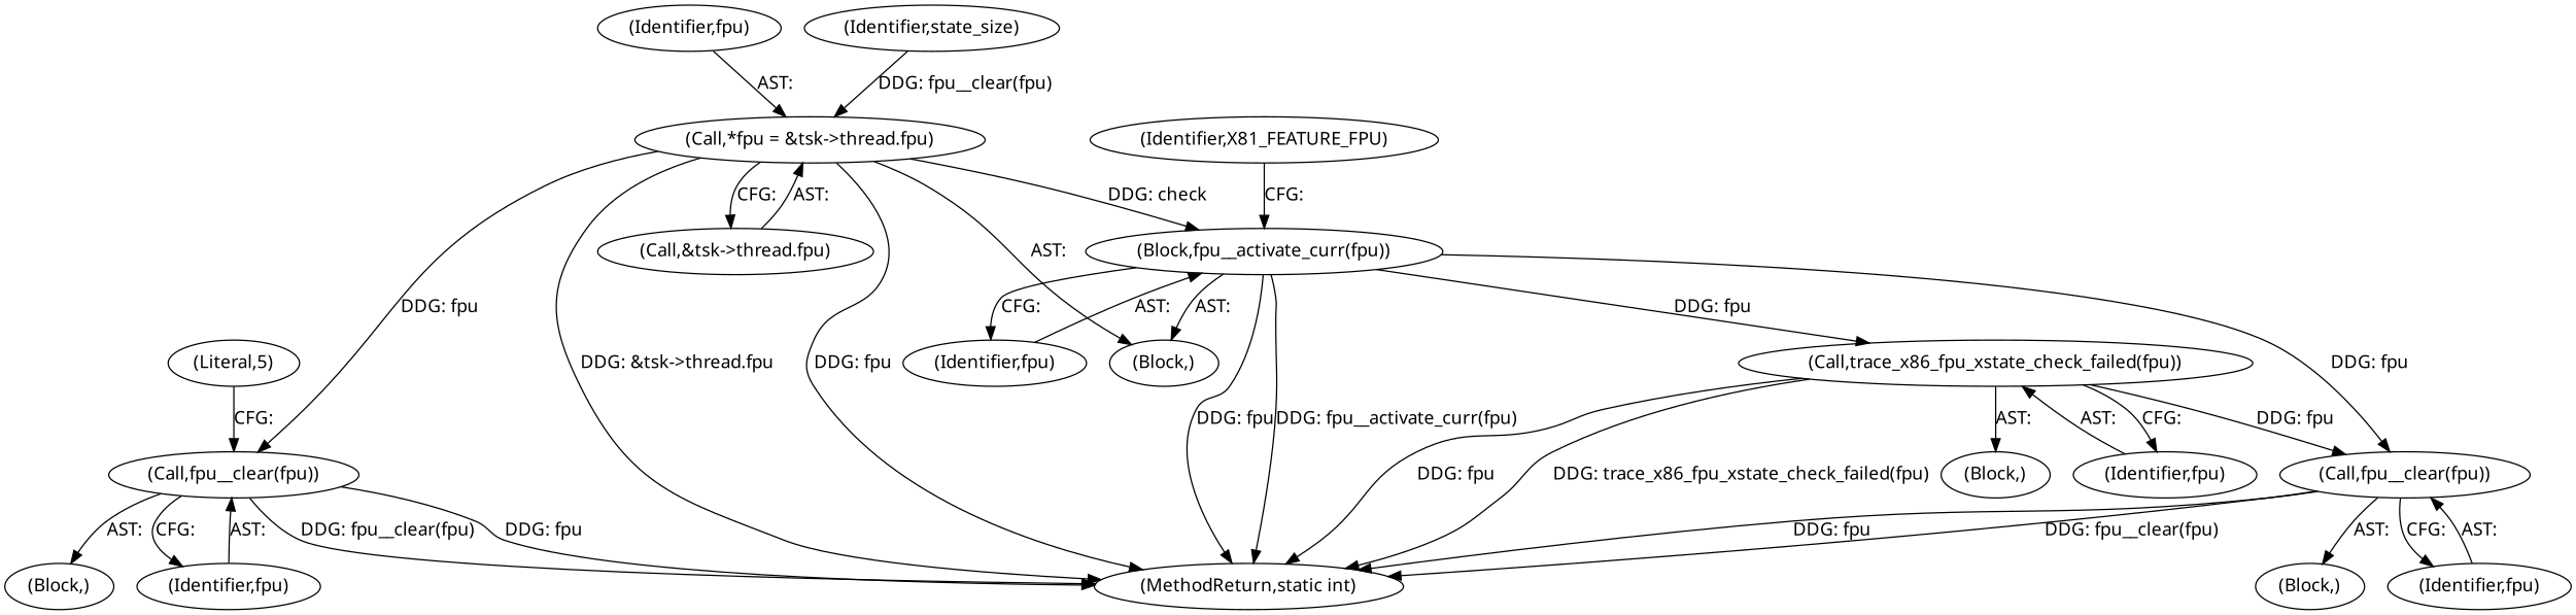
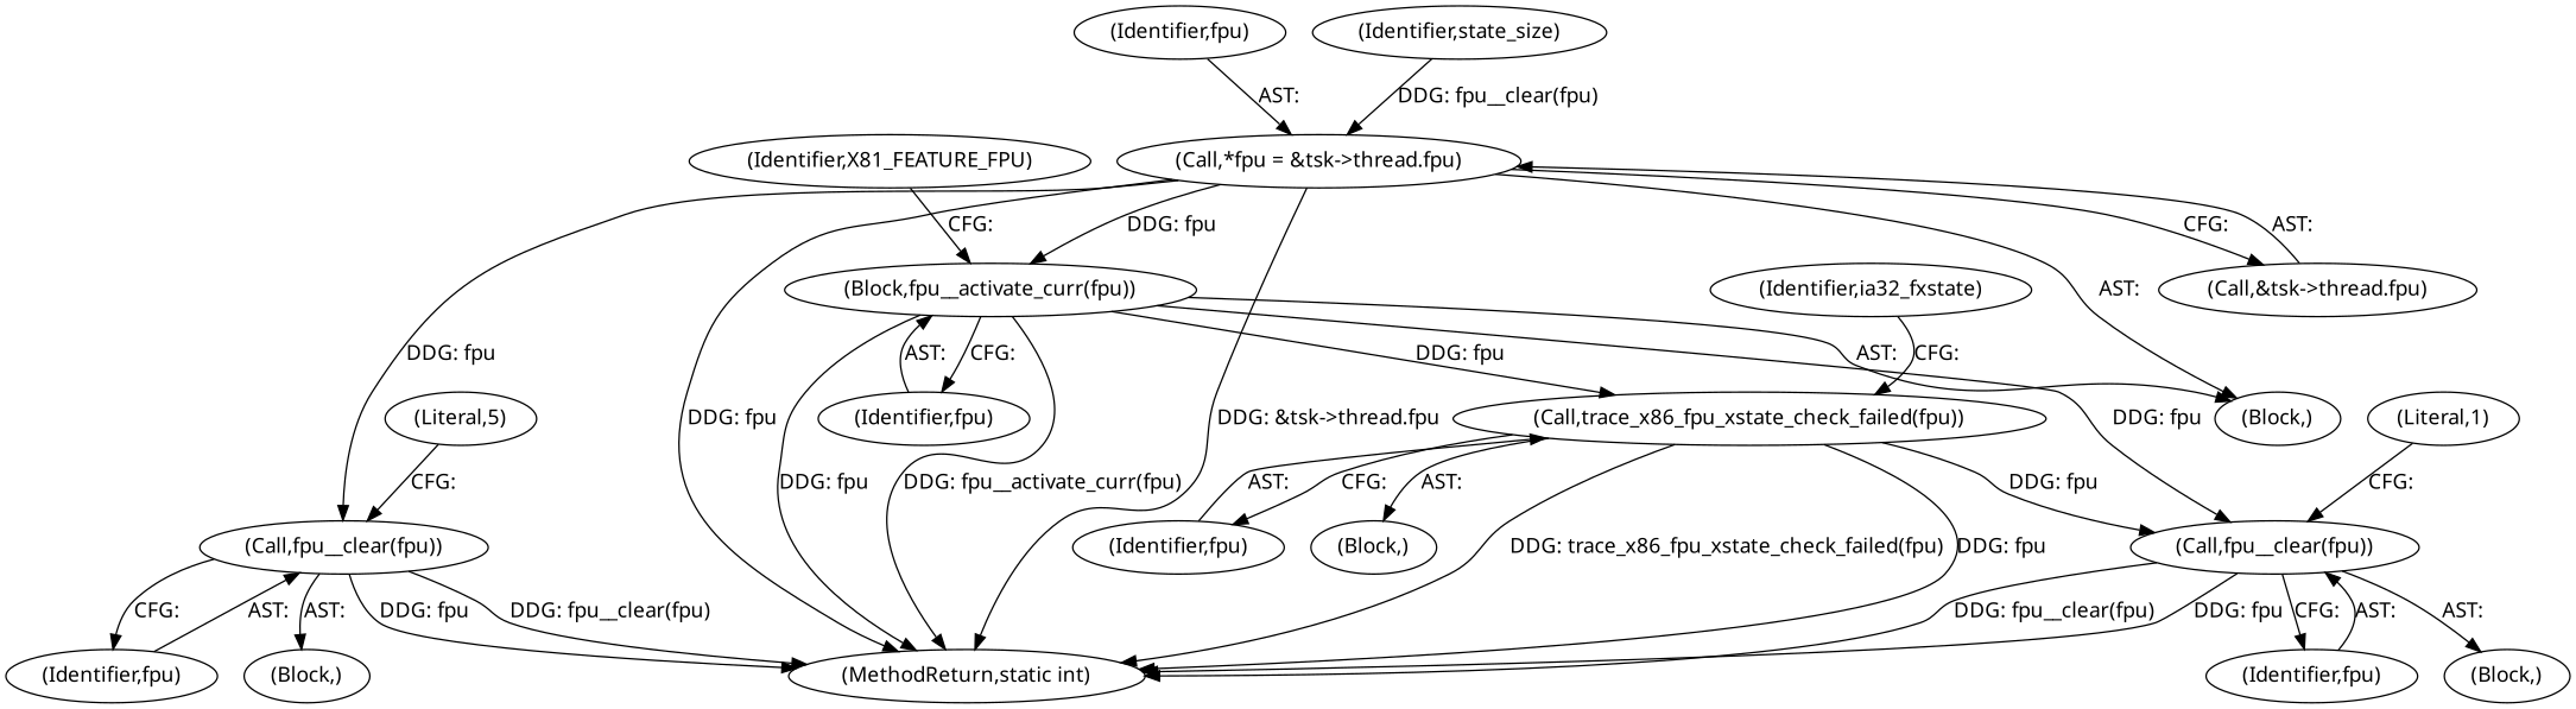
  digraph {
    fontname="Noto Sans"
    node [fontname="Noto Sans"]
    edge [fontname="Noto Sans"]
    n1 [label="(Call,*fpu = &tsk->thread.fpu)"]
    n2 [label="(Call,fpu__clear(fpu))"]
    n3 [label="(Block,fpu__activate_curr(fpu))"]
    n4 [label="(MethodReturn,static int)"]
    n5 [label="(Block,)"]
    n6 [label="(Call,&tsk->thread.fpu)"]
    n7 [label="(Identifier,fpu)"]
    n8 [label="(Block,)"]
    n9 [label="(Call,trace_x86_fpu_xstate_check_failed(fpu))"]
    n10 [label="(Call,fpu__clear(fpu))"]
    n11 [label="(Identifier,fpu)"]
    n12 [label="(Block,)"]
    n13 [label="(Identifier,fpu)"]
    n14 [label="(Identifier,fpu)"]
    n15 [label="(Block,)"]
    n16 [label="(Literal,5)"]
+   n17 [label="(Literal,1)"]
    n18 [label="(Identifier,fpu)"]
+   n19 [label="(Identifier,ia32_fxstate)"]
    n20 [label="(Identifier,X81_FEATURE_FPU)"]
    n21 [label="(Identifier,state_size)"]
    n1 -> n2 [label="DDG: fpu"]
-   n1 -> n3 [label="DDG: check"]
+   n1 -> n3 [label="DDG: fpu"]
    n1 -> n4 [label="DDG: &tsk->thread.fpu"]
    n1 -> n4 [label="DDG: fpu"]
    n1 -> n5 [label="AST: "]
    n1 -> n6 [label="CFG: "]
    n2 -> n4 [label="DDG: fpu__clear(fpu)"]
    n2 -> n4 [label="DDG: fpu"]
    n2 -> n7 [label="CFG: "]
    n2 -> n8 [label="AST: "]
    n3 -> n4 [label="DDG: fpu"]
    n3 -> n4 [label="DDG: fpu__activate_curr(fpu)"]
    n3 -> n5 [label="AST: "]
    n3 -> n9 [label="DDG: fpu"]
    n3 -> n10 [label="DDG: fpu"]
    n3 -> n11 [label="CFG: "]
    n6 -> n1 [label="AST: "]
    n7 -> n2 [label="AST: "]
    n9 -> n4 [label="DDG: trace_x86_fpu_xstate_check_failed(fpu)"]
    n9 -> n4 [label="DDG: fpu"]
    n9 -> n10 [label="DDG: fpu"]
    n9 -> n12 [label="AST: "]
    n9 -> n13 [label="CFG: "]
    n10 -> n4 [label="DDG: fpu__clear(fpu)"]
    n10 -> n4 [label="DDG: fpu"]
    n10 -> n14 [label="CFG: "]
    n10 -> n15 [label="AST: "]
    n11 -> n3 [label="AST: "]
    n13 -> n9 [label="AST: "]
    n14 -> n10 [label="AST: "]
    n16 -> n2 [label="CFG: "]
+   n17 -> n10 [label="CFG: "]
    n18 -> n1 [label="AST: "]
+   n19 -> n9 [label="CFG: "]
    n20 -> n3 [label="CFG: "]
    n21 -> n1 [label="DDG: fpu__clear(fpu)"]
  }
